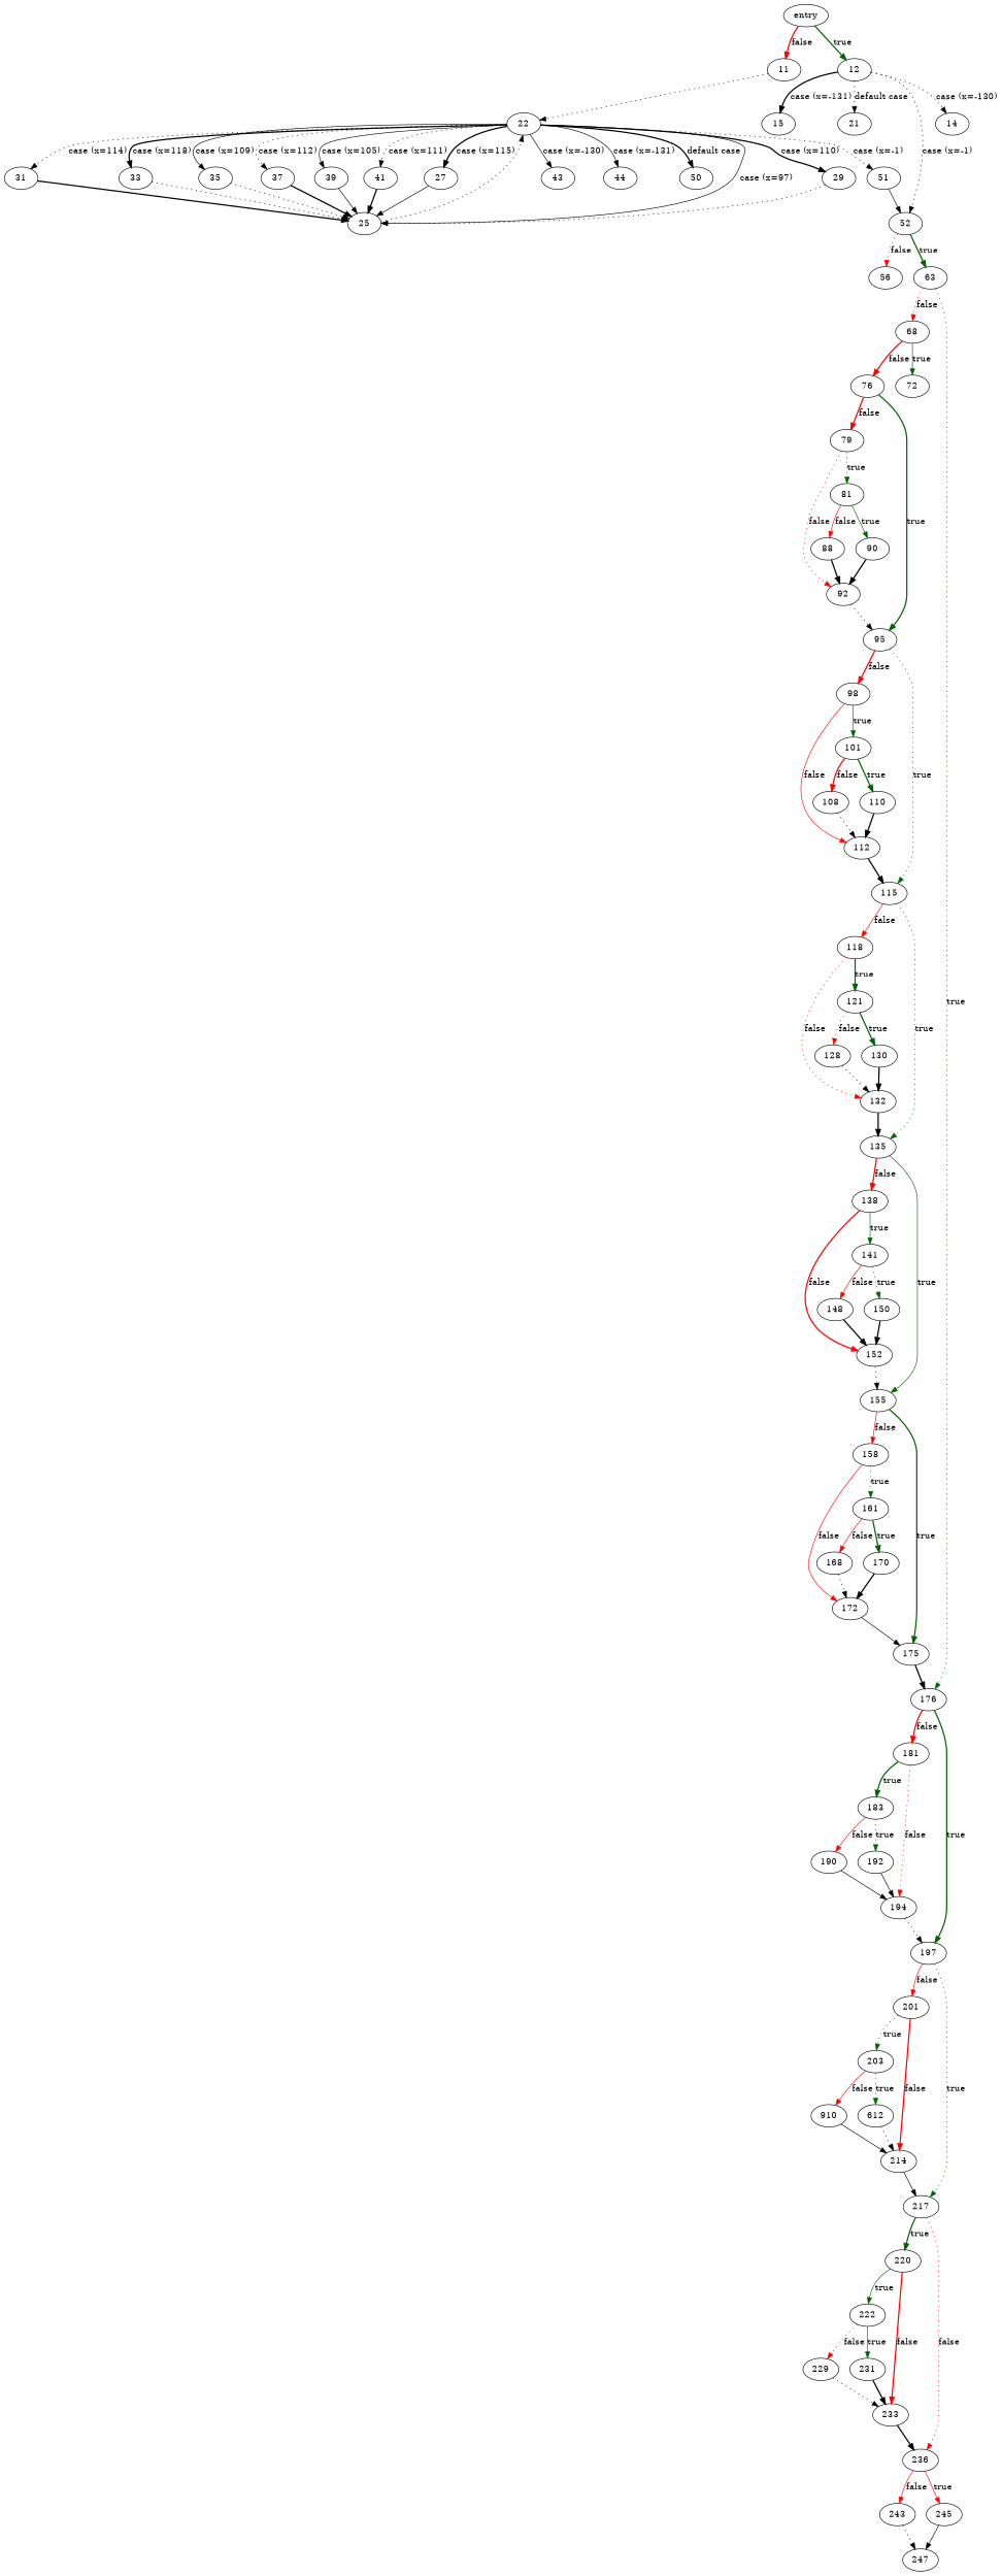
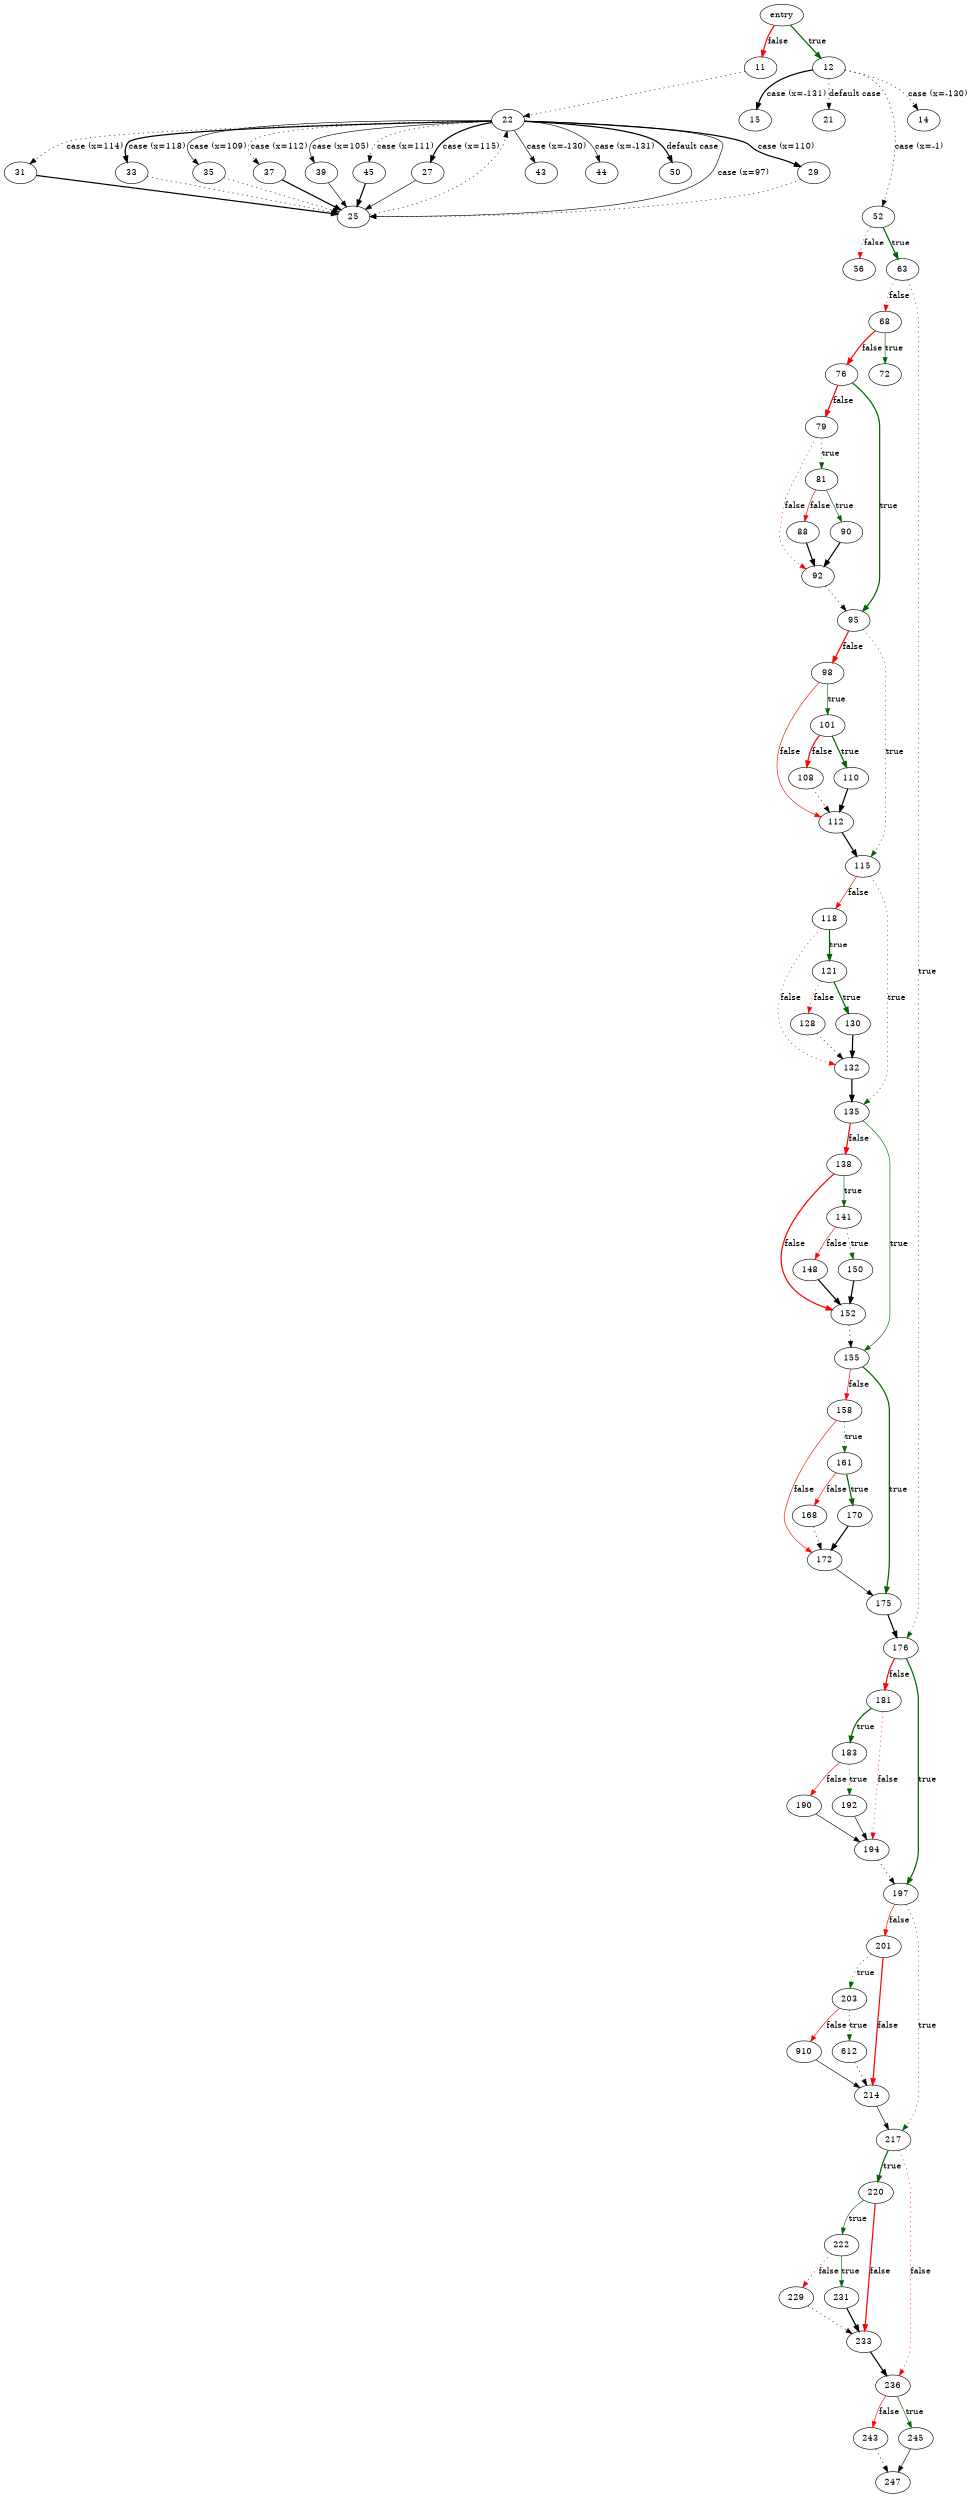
  digraph {
    fontname="DejaVu Serif"
    node [fontname="DejaVu Serif"]
    edge [fontname="DejaVu Serif" style=bold]
    n1 [label=entry]
    11
    12
    22
    14
    15
    21
    52
    25
    27
    29
    31
    33
    35
    37
    39
-   41
+   41 [label=45]
    43
    44
    50
-   51
    56
    63
    68
    176
    72
    76
    181
    197
    79
    95
    81
    92
    98
    115
    88
    90
    101
    112
    118
    135
    108
    110
    121
    132
    138
    155
    128
    130
    141
    152
    158
    175
    148
    150
    161
    172
    168
    170
    183
    194
    201
    217
    190
    192
    203
    214
    220
    236
    n70 [label=910]
    n71 [label=612]
    222
    233
    243
    245
    229
    231
    247
    n1 -> 11 [color=red label=false]
    n1 -> 12 [color=darkgreen label=true]
    11 -> 22 [style=dotted]
    12 -> 14 [label="case (x=-130)" style=dotted]
    12 -> 15 [label="case (x=-131)"]
    12 -> 21 [label="default case" style=dotted]
    12 -> 52 [label="case (x=-1)" style=dotted]
    22 -> 25 [label="case (x=97)" style=solid]
    22 -> 27 [label="case (x=115)"]
    22 -> 29 [label="case (x=110)"]
    22 -> 31 [label="case (x=114)" style=dotted]
    22 -> 33 [label="case (x=118)"]
    22 -> 35 [label="case (x=109)" style=solid]
    22 -> 37 [label="case (x=112)" style=dotted]
    22 -> 39 [label="case (x=105)" style=solid]
    22 -> 41 [label="case (x=111)" style=dotted]
    22 -> 43 [label="case (x=-130)" style=solid]
    22 -> 44 [label="case (x=-131)" style=solid]
    22 -> 50 [label="default case"]
-   22 -> 51 [label="case (x=-1)" style=dotted]
    52 -> 56 [color=red label=false style=dotted]
    52 -> 63 [color=darkgreen label=true]
    25 -> 22 [style=dotted]
    27 -> 25 [style=solid]
    29 -> 25 [style=dotted]
    31 -> 25
    33 -> 25 [style=dotted]
    35 -> 25 [style=dotted]
    37 -> 25
    39 -> 25 [style=solid]
    41 -> 25
-   51 -> 52 [style=solid]
    63 -> 68 [color=red label=false style=dotted]
    63 -> 176 [color=darkgreen label=true style=dotted]
    68 -> 72 [color=darkgreen label=true style=solid]
    68 -> 76 [color=red label=false]
    176 -> 181 [color=red label=false]
    176 -> 197 [color=darkgreen label=true]
    76 -> 79 [color=red label=false]
    76 -> 95 [color=darkgreen label=true]
    181 -> 183 [color=darkgreen label=true]
    181 -> 194 [color=red label=false style=dotted]
    197 -> 201 [color=red label=false style=solid]
    197 -> 217 [color=darkgreen label=true style=dotted]
    79 -> 81 [color=darkgreen label=true style=dotted]
    79 -> 92 [color=red label=false style=dotted]
    95 -> 98 [color=red label=false]
    95 -> 115 [color=darkgreen label=true style=dotted]
    81 -> 88 [color=red label=false style=solid]
    81 -> 90 [color=darkgreen label=true style=solid]
    92 -> 95 [style=dotted]
    98 -> 101 [color=darkgreen label=true style=solid]
    98 -> 112 [color=red label=false style=solid]
    115 -> 118 [color=red label=false style=solid]
    115 -> 135 [color=darkgreen label=true style=dotted]
    88 -> 92
    90 -> 92
    101 -> 108 [color=red label=false]
    101 -> 110 [color=darkgreen label=true]
    112 -> 115
    118 -> 121 [color=darkgreen label=true]
    118 -> 132 [color=red label=false style=dotted]
    135 -> 138 [color=red label=false]
    135 -> 155 [color=darkgreen label=true style=solid]
    108 -> 112 [style=dotted]
    110 -> 112
    121 -> 128 [color=red label=false style=dotted]
    121 -> 130 [color=darkgreen label=true]
    132 -> 135
    138 -> 141 [color=darkgreen label=true style=solid]
    138 -> 152 [color=red label=false]
    155 -> 158 [color=red label=false style=solid]
    155 -> 175 [color=darkgreen label=true]
    128 -> 132 [style=dotted]
    130 -> 132
    141 -> 148 [color=red label=false style=solid]
    141 -> 150 [color=darkgreen label=true style=dotted]
    152 -> 155 [style=dotted]
    158 -> 161 [color=darkgreen label=true style=dotted]
    158 -> 172 [color=red label=false style=solid]
    175 -> 176
    148 -> 152
    150 -> 152
    161 -> 168 [color=red label=false style=solid]
    161 -> 170 [color=darkgreen label=true]
    172 -> 175 [style=solid]
    168 -> 172 [style=dotted]
    170 -> 172
    183 -> 190 [color=red label=false style=solid]
    183 -> 192 [color=darkgreen label=true style=dotted]
    194 -> 197 [style=dotted]
    201 -> 203 [color=darkgreen label=true style=dotted]
    201 -> 214 [color=red label=false]
    217 -> 220 [color=darkgreen label=true]
    217 -> 236 [color=red label=false style=dotted]
    190 -> 194 [style=solid]
    192 -> 194 [style=solid]
    203 -> n70 [color=red label=false style=solid]
    203 -> n71 [color=darkgreen label=true style=dotted]
    214 -> 217 [style=solid]
    220 -> 222 [color=darkgreen label=true style=solid]
    220 -> 233 [color=red label=false]
    236 -> 243 [color=red label=false style=solid]
-   236 -> 245 [color=red label=true style=solid]
+   236 -> 245 [color=darkgreen label=true style=solid]
    n70 -> 214 [style=solid]
    n71 -> 214 [style=dotted]
    222 -> 229 [color=red label=false style=dotted]
    222 -> 231 [color=darkgreen label=true style=solid]
    233 -> 236
    243 -> 247 [style=dotted]
    245 -> 247 [style=solid]
    229 -> 233 [style=dotted]
    231 -> 233
  }
